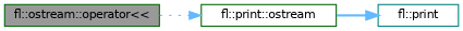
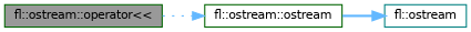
  digraph {
    rankdir=LR
    node [color=darkgreen fillcolor=white fontname=Helvetica fontsize=10 shape=box style=filled]
    edge [color=steelblue1 fontname=Helvetica fontsize=10 labelfontname=Helvetica labelfontsize=10]
    n1 [fillcolor=grey60 fontcolor=black height=0.2 label="fl::ostream::operator\<\<" width=0.4]
-   n2 [height=0.2 label="fl::print::ostream" width=0.4]
-   n3 [color=teal height=0.2 label="fl::print" width=0.4]
+   n2 [height=0.2 label="fl::ostream::ostream" width=0.4]
+   n3 [color=teal height=0.2 label="fl::ostream" width=0.4]
    n1 -> n2 [style=dotted]
    n2 -> n3 [style=bold]
  }
